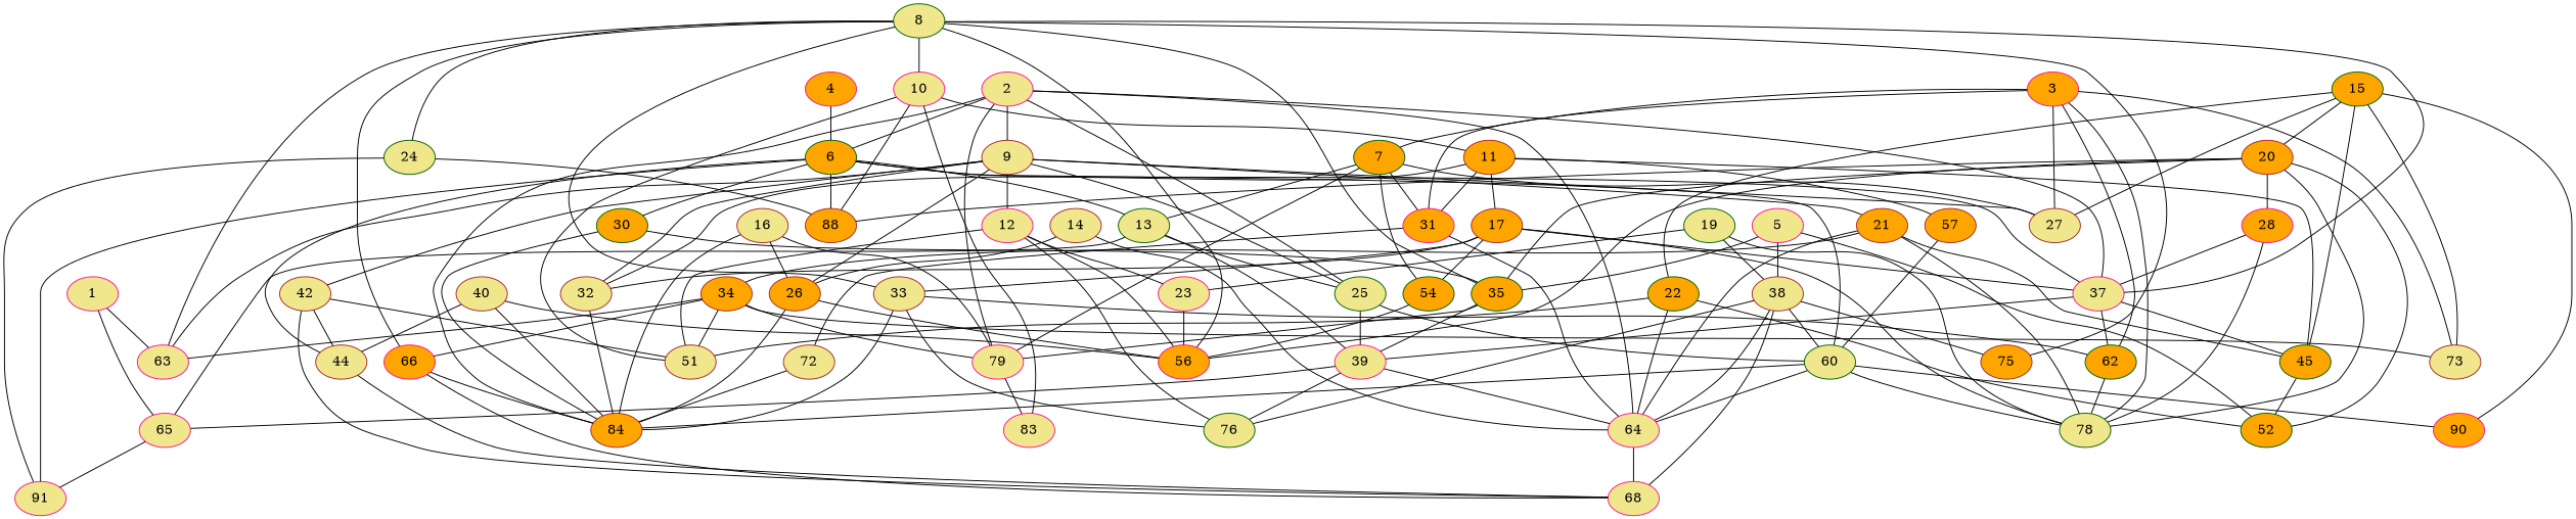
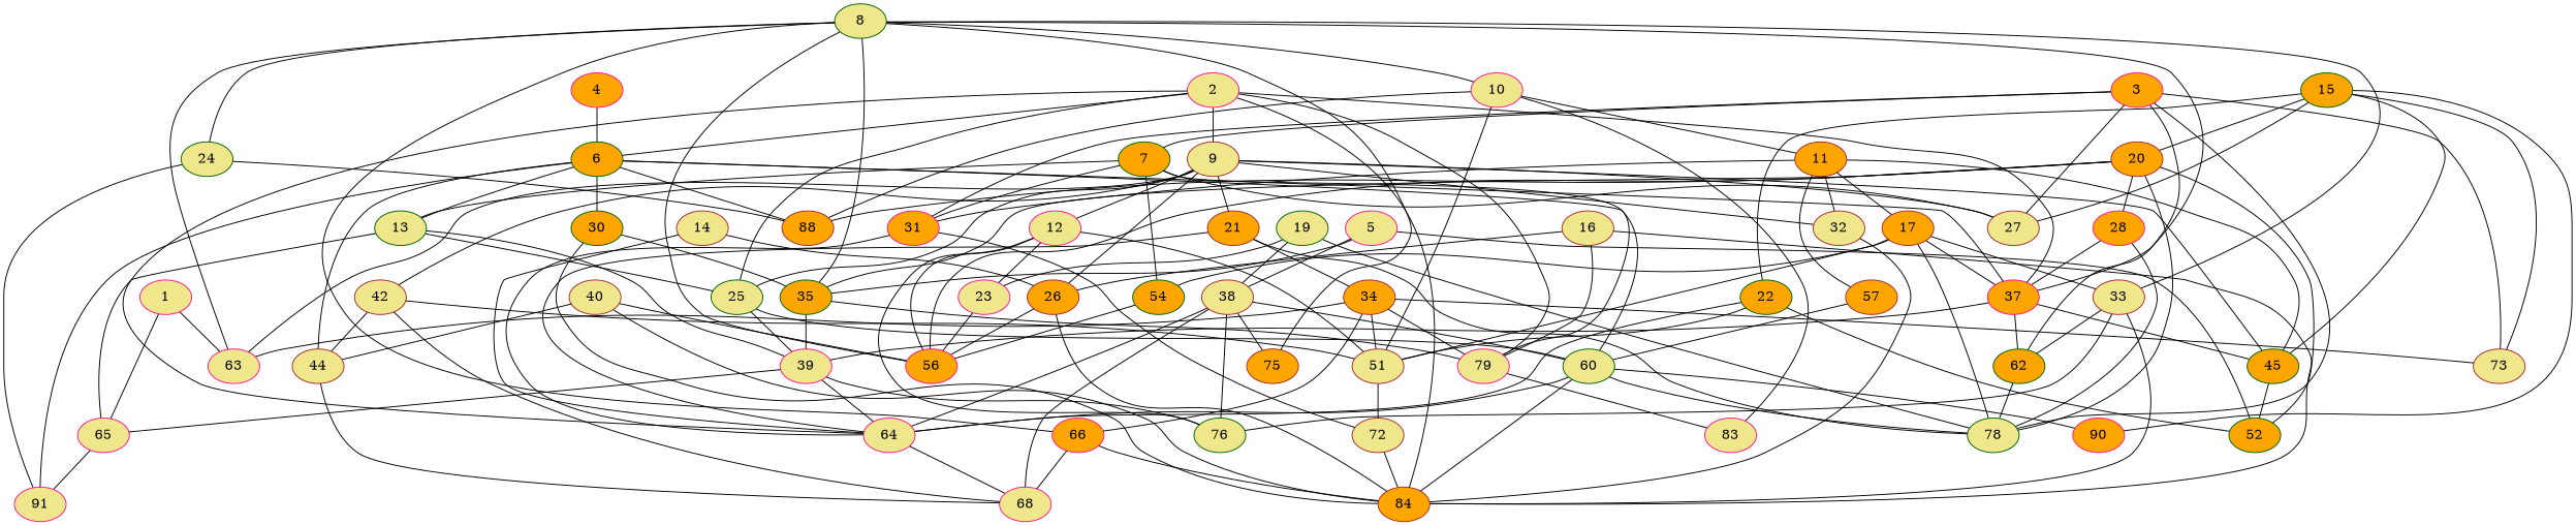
  graph {
    node [color=brown fillcolor=khaki style=filled]
    1 [color=deeppink]
    63 [color=deeppink]
    65 [color=deeppink]
    91 [color=deeppink]
    2 [color=deeppink super="+47"]
    6 [color=darkgreen fillcolor=orange super="+87"]
    9 [super="+80"]
    25 [color=darkgreen super="+96"]
-   37 [color=deeppink super="+49"]
+   37 [color=deeppink fillcolor=orange super="+49"]
    64 [color=deeppink super="+71"]
    79 [color=deeppink]
    84 [fillcolor=orange super="+86"]
    13 [color=darkgreen super="+61"]
    30 [color=darkgreen fillcolor=orange]
    44
    60 [color=darkgreen super="+70"]
    88 [fillcolor=orange]
    27
    12 [color=deeppink]
    21 [fillcolor=orange]
    26 [fillcolor=orange super="+55"]
    32
    42 [super="+58"]
    39 [color=deeppink super="+46"]
    62 [color=darkgreen fillcolor=orange super="+89"]
    45 [color=darkgreen fillcolor=orange super="+48"]
    68 [color=deeppink super="+69"]
    83 [color=deeppink]
    3 [color=deeppink fillcolor=orange super="+18"]
    7 [color=darkgreen fillcolor=orange super="+92"]
    31 [color=deeppink fillcolor=orange]
    73
    78 [color=darkgreen super="+95"]
    54 [color=darkgreen fillcolor=orange]
    72
    4 [color=deeppink fillcolor=orange]
    28 [color=deeppink fillcolor=orange]
    35 [color=darkgreen fillcolor=orange super="+41"]
    5 [color=deeppink]
    38 [super="+67"]
    52 [color=darkgreen fillcolor=orange super="+77"]
    75 [fillcolor=orange]
    76 [color=darkgreen]
    90 [color=deeppink fillcolor=orange]
    56 [color=deeppink fillcolor=orange super="+82"]
    8 [color=darkgreen super="+81"]
    10 [color=deeppink super="+29"]
    24 [color=darkgreen]
    33 [super="+59"]
    66 [color=deeppink fillcolor=orange super="+93"]
    11 [fillcolor=orange]
    51 [super="+53"]
    23 [color=deeppink]
    34 [fillcolor=orange super="+74"]
    17 [fillcolor=orange super="+85"]
    57 [fillcolor=orange]
    14
    15 [color=darkgreen fillcolor=orange super="+36"]
    20 [fillcolor=orange super="+50"]
    22 [color=darkgreen fillcolor=orange super="+94"]
    16
    19 [color=darkgreen]
    40
    1 -- 63
    1 -- 65
    65 -- 91
    2 -- 6
    2 -- 9
    2 -- 25
    2 -- 37
    2 -- 64
    2 -- 79
    2 -- 84
    6 -- 91
    6 -- 37
    6 -- 13
    6 -- 30
    6 -- 44
    6 -- 60
    6 -- 88
    9 -- 63
    9 -- 25
    9 -- 27
    9 -- 12
    9 -- 21
    9 -- 26
    9 -- 32
    9 -- 42
    25 -- 60
    25 -- 39
    37 -- 39
    37 -- 62
    37 -- 45
    64 -- 68
    79 -- 83
    13 -- 65
    13 -- 25
    13 -- 39
    30 -- 84
    30 -- 35
    44 -- 68
    60 -- 64
    60 -- 84
    60 -- 78
    60 -- 90
    12 -- 76
    12 -- 56
    12 -- 51
    12 -- 23
    21 -- 64
-   21 -- 45
+   9 -- 45
    21 -- 78
    21 -- 34
    26 -- 84
    26 -- 56
    32 -- 84
    42 -- 44
    42 -- 68
    42 -- 51
    39 -- 65
    39 -- 64
    39 -- 76
    62 -- 78
    45 -- 52
    3 -- 27
    3 -- 62
    3 -- 7
    3 -- 31
    3 -- 73
    3 -- 78
    7 -- 79
    7 -- 13
    7 -- 27
    7 -- 31
    7 -- 54
    31 -- 64
    31 -- 72
    54 -- 56
    72 -- 84
    4 -- 6
    28 -- 37
    28 -- 78
    35 -- 79
    35 -- 39
    5 -- 35
    5 -- 38
    5 -- 52
    38 -- 64
    38 -- 60
    38 -- 68 [weight=3]
    38 -- 75
    38 -- 76
    8 -- 63
    8 -- 37
    8 -- 35
    8 -- 75
    8 -- 56
    8 -- 10
    8 -- 24
    8 -- 33
    8 -- 66
    10 -- 88
    10 -- 83
    10 -- 11
    10 -- 51
    24 -- 91
    24 -- 88
    33 -- 84
    33 -- 62
    33 -- 76
    66 -- 84
    66 -- 68
    11 -- 32
    11 -- 45
    11 -- 31
    11 -- 17
    11 -- 57
+   51 -- 72
    23 -- 56
    34 -- 63
    34 -- 79
    34 -- 73
    34 -- 66
    34 -- 51
    17 -- 37
    17 -- 78
    17 -- 54
    17 -- 33
-   17 -- 32
+   17 -- 51
    57 -- 60
    14 -- 64
    14 -- 26
    15 -- 27
    15 -- 45
    15 -- 73
    15 -- 90
    15 -- 20
    15 -- 22
    20 -- 88
    20 -- 78
    20 -- 28
    20 -- 35
    20 -- 52
    20 -- 56
    22 -- 64 [weight=2]
    22 -- 52
    22 -- 51
    16 -- 79
    16 -- 84
    16 -- 26
    19 -- 78
    19 -- 38
    19 -- 23
    40 -- 84
    40 -- 44
    40 -- 56
  }
